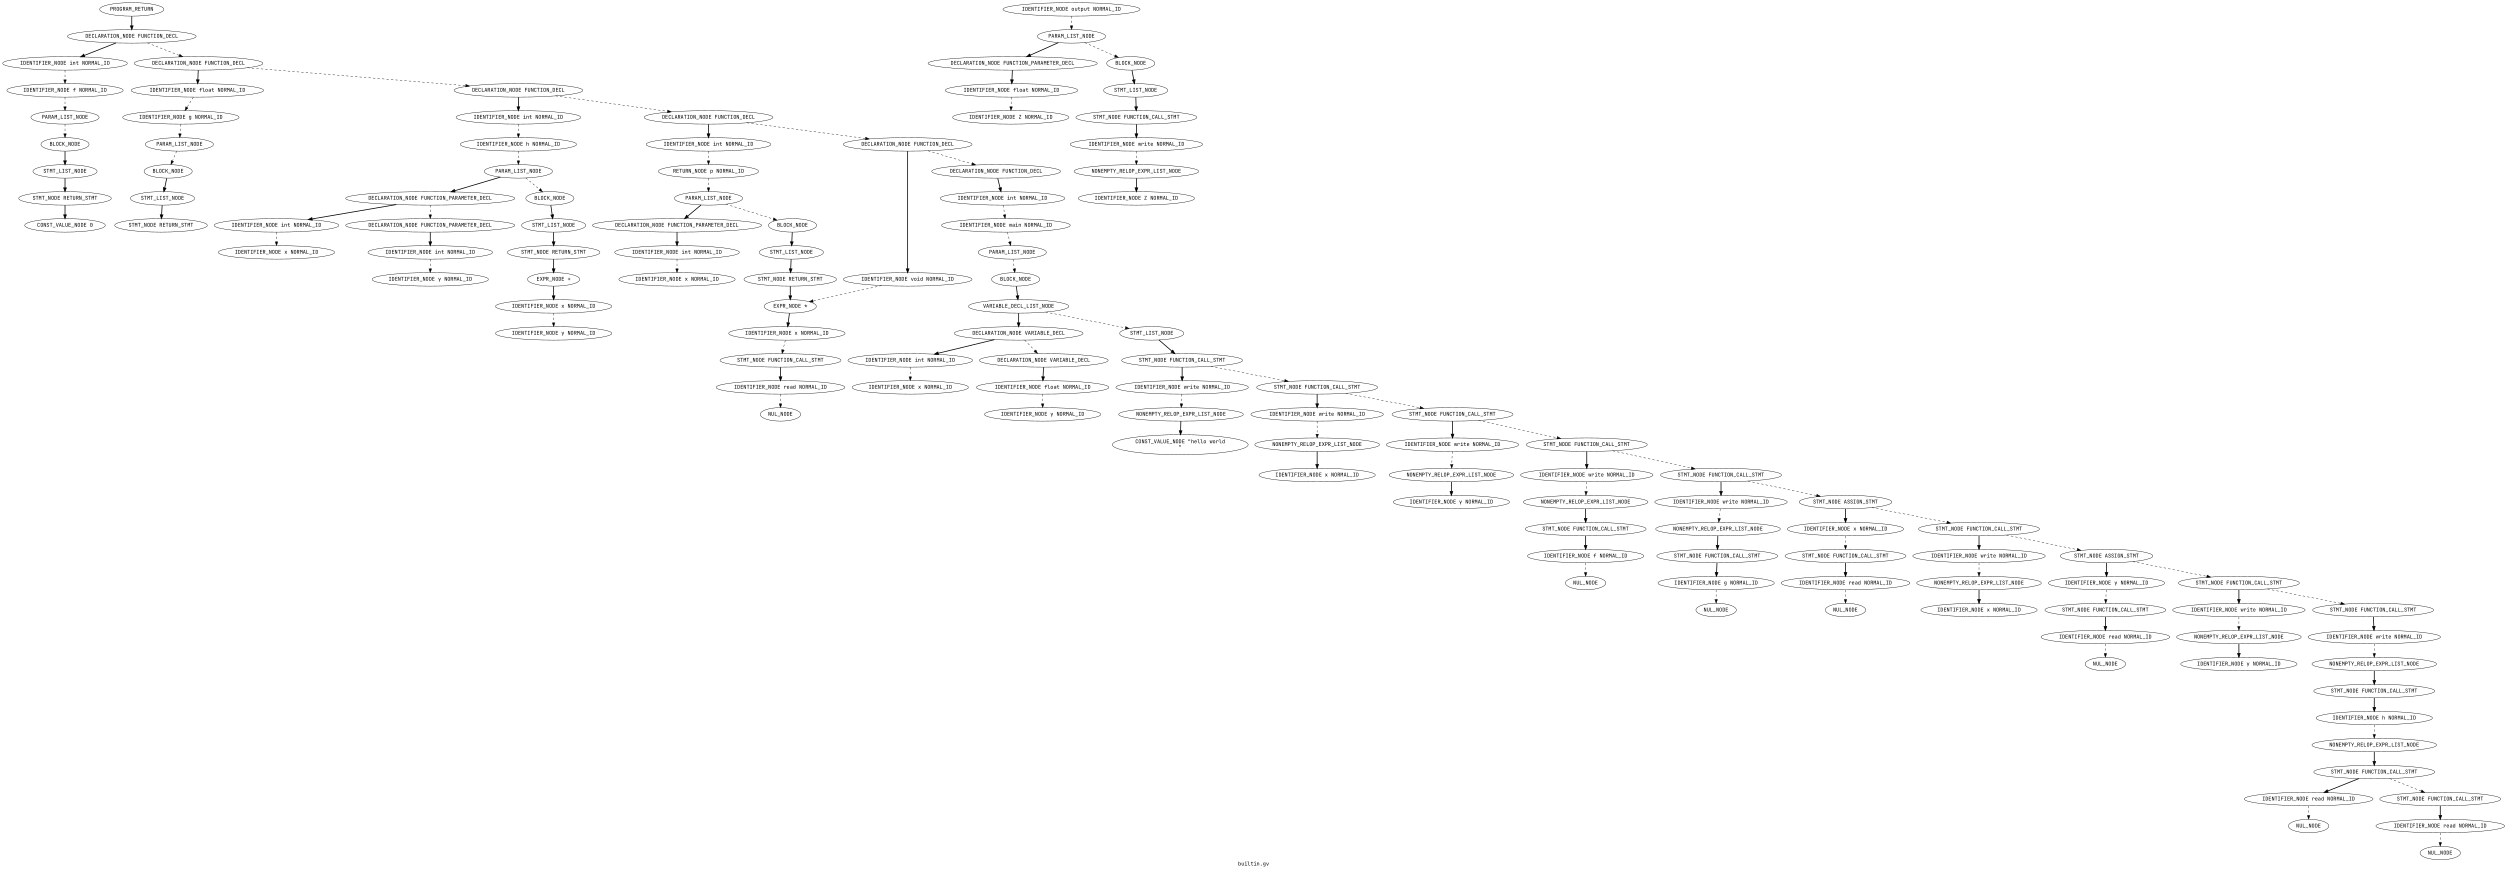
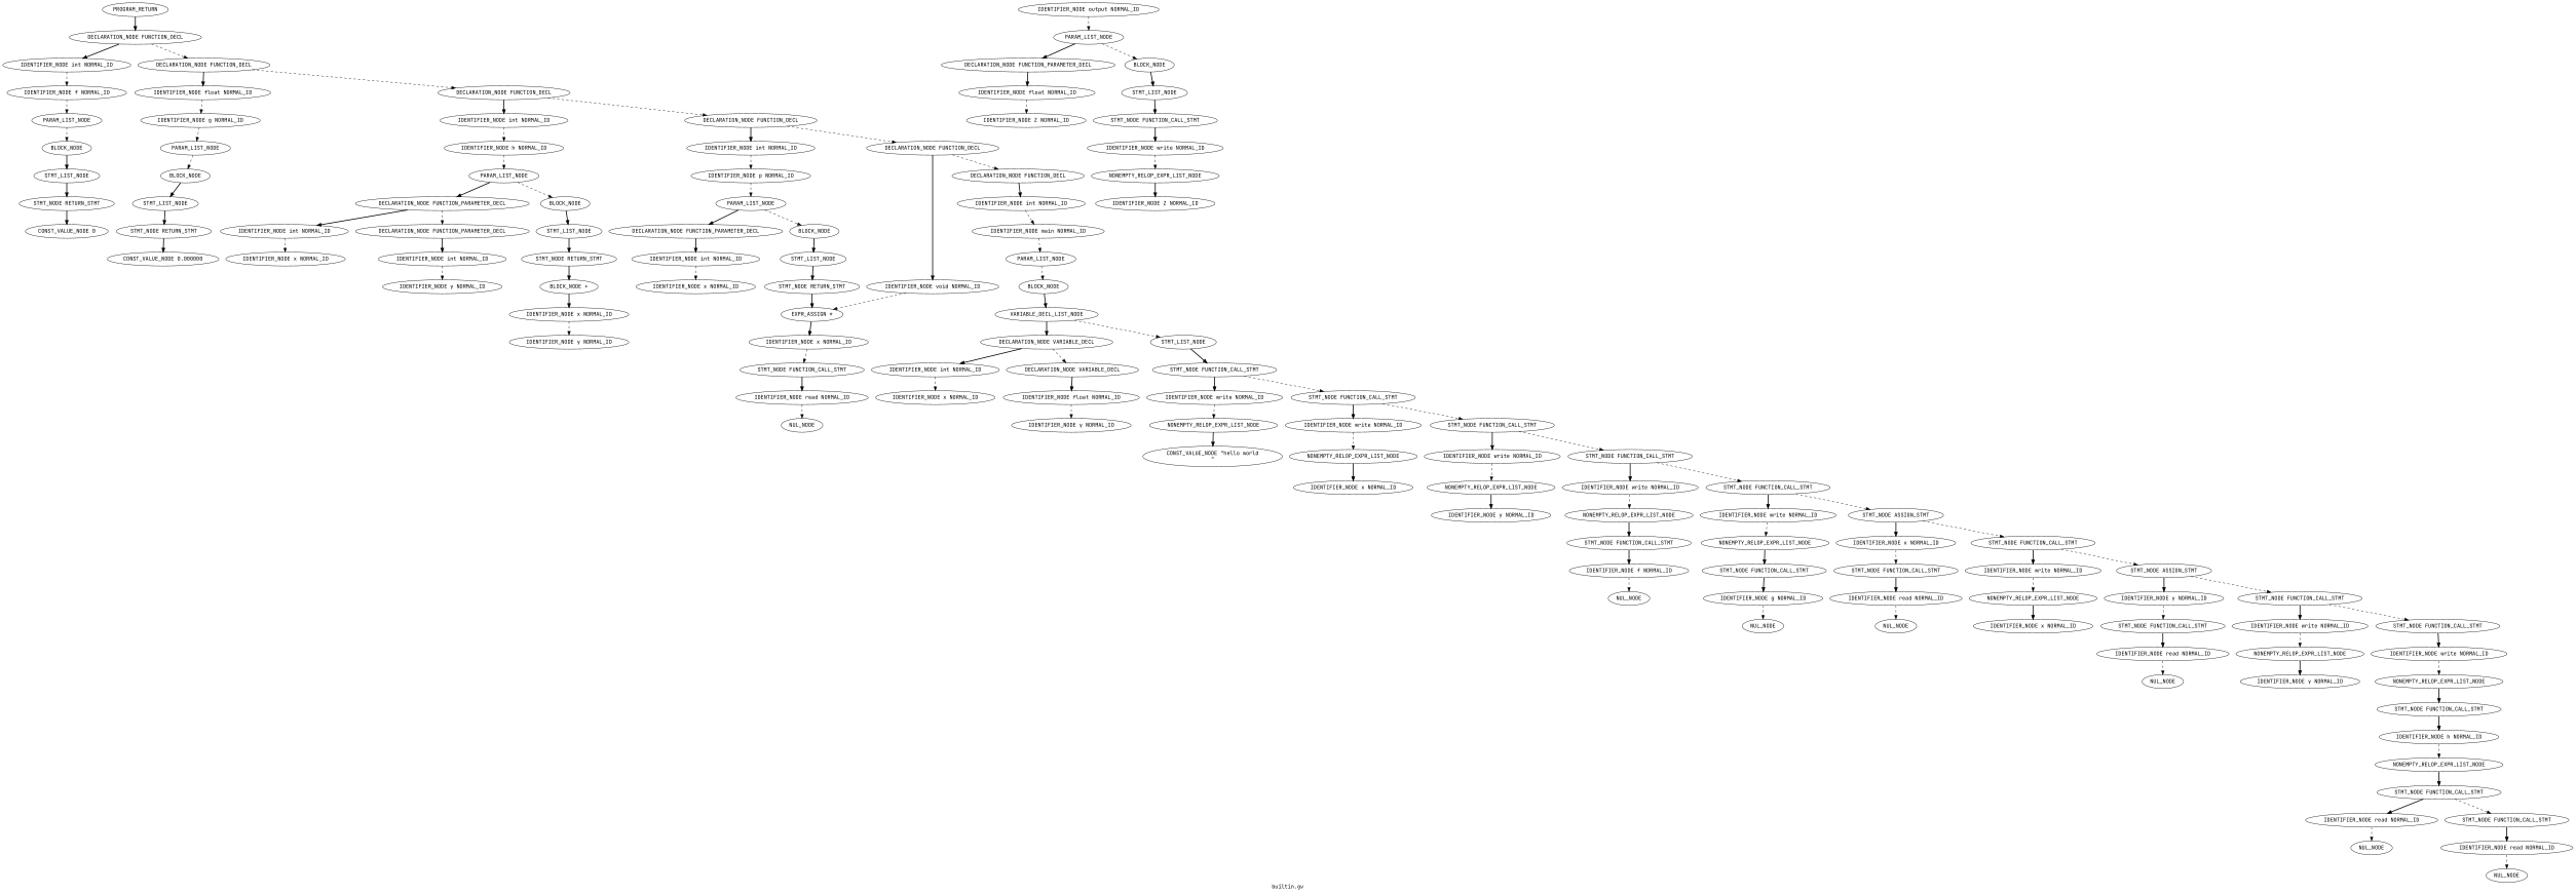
  digraph {
    fontname="JetBrains Mono"
    label="builtin.gv"
    node [fontname="JetBrains Mono"]
    edge [fontname="JetBrains Mono" style=bold]
    n1 [label=PROGRAM_RETURN]
    n2 [label="DECLARATION_NODE FUNCTION_DECL"]
    n3 [label="IDENTIFIER_NODE int NORMAL_ID"]
    n4 [label="DECLARATION_NODE FUNCTION_DECL"]
    n5 [label="IDENTIFIER_NODE f NORMAL_ID"]
    n6 [label="IDENTIFIER_NODE float NORMAL_ID"]
    n7 [label="DECLARATION_NODE FUNCTION_DECL"]
    n8 [label=PARAM_LIST_NODE]
    n9 [label=BLOCK_NODE]
    n10 [label=STMT_LIST_NODE]
    n11 [label="STMT_NODE RETURN_STMT"]
    n12 [label="CONST_VALUE_NODE 0"]
    n13 [label="IDENTIFIER_NODE g NORMAL_ID"]
    n14 [label="IDENTIFIER_NODE int NORMAL_ID"]
    n15 [label="DECLARATION_NODE FUNCTION_DECL"]
    n16 [label=PARAM_LIST_NODE]
    n17 [label=BLOCK_NODE]
    n18 [label=STMT_LIST_NODE]
    n19 [label="STMT_NODE RETURN_STMT"]
+   n20 [label="CONST_VALUE_NODE 0.000000"]
    n21 [label="IDENTIFIER_NODE h NORMAL_ID"]
    n22 [label="IDENTIFIER_NODE int NORMAL_ID"]
    n23 [label="DECLARATION_NODE FUNCTION_DECL"]
    n24 [label=PARAM_LIST_NODE]
    n25 [label="DECLARATION_NODE FUNCTION_PARAMETER_DECL"]
    n26 [label=BLOCK_NODE]
    n27 [label="IDENTIFIER_NODE int NORMAL_ID"]
    n28 [label="DECLARATION_NODE FUNCTION_PARAMETER_DECL"]
    n29 [label=STMT_LIST_NODE]
    n30 [label="IDENTIFIER_NODE x NORMAL_ID"]
    n31 [label="IDENTIFIER_NODE int NORMAL_ID"]
    n32 [label="IDENTIFIER_NODE y NORMAL_ID"]
    n33 [label="STMT_NODE RETURN_STMT"]
-   n34 [label="EXPR_NODE +"]
+   n34 [label="BLOCK_NODE +"]
    n35 [label="IDENTIFIER_NODE x NORMAL_ID"]
    n36 [label="IDENTIFIER_NODE y NORMAL_ID"]
-   n37 [label="RETURN_NODE p NORMAL_ID"]
+   n37 [label="IDENTIFIER_NODE p NORMAL_ID"]
    n38 [label="IDENTIFIER_NODE void NORMAL_ID"]
    n39 [label="DECLARATION_NODE FUNCTION_DECL"]
    n40 [label=PARAM_LIST_NODE]
    n41 [label="DECLARATION_NODE FUNCTION_PARAMETER_DECL"]
    n42 [label=BLOCK_NODE]
    n43 [label="IDENTIFIER_NODE int NORMAL_ID"]
    n44 [label=STMT_LIST_NODE]
    n45 [label="IDENTIFIER_NODE x NORMAL_ID"]
    n46 [label="STMT_NODE RETURN_STMT"]
-   n47 [label="EXPR_NODE *"]
+   n47 [label="EXPR_ASSIGN *"]
    n48 [label="IDENTIFIER_NODE x NORMAL_ID"]
    n49 [label="STMT_NODE FUNCTION_CALL_STMT"]
    n50 [label="IDENTIFIER_NODE read NORMAL_ID"]
    n51 [label=NUL_NODE]
    n52 [label="IDENTIFIER_NODE int NORMAL_ID"]
    n53 [label="IDENTIFIER_NODE output NORMAL_ID"]
    n54 [label=PARAM_LIST_NODE]
    n55 [label="DECLARATION_NODE FUNCTION_PARAMETER_DECL"]
    n56 [label=BLOCK_NODE]
    n57 [label="IDENTIFIER_NODE float NORMAL_ID"]
    n58 [label=STMT_LIST_NODE]
    n59 [label="IDENTIFIER_NODE Z NORMAL_ID"]
    n60 [label="STMT_NODE FUNCTION_CALL_STMT"]
    n61 [label="IDENTIFIER_NODE write NORMAL_ID"]
    n62 [label=NONEMPTY_RELOP_EXPR_LIST_NODE]
    n63 [label="IDENTIFIER_NODE Z NORMAL_ID"]
    n64 [label="IDENTIFIER_NODE main NORMAL_ID"]
    n65 [label=PARAM_LIST_NODE]
    n66 [label=BLOCK_NODE]
    n67 [label=VARIABLE_DECL_LIST_NODE]
    n68 [label="DECLARATION_NODE VARIABLE_DECL"]
    n69 [label=STMT_LIST_NODE]
    n70 [label="IDENTIFIER_NODE int NORMAL_ID"]
    n71 [label="DECLARATION_NODE VARIABLE_DECL"]
    n72 [label="STMT_NODE FUNCTION_CALL_STMT"]
    n73 [label="IDENTIFIER_NODE x NORMAL_ID"]
    n74 [label="IDENTIFIER_NODE float NORMAL_ID"]
    n75 [label="IDENTIFIER_NODE y NORMAL_ID"]
    n76 [label="IDENTIFIER_NODE write NORMAL_ID"]
    n77 [label="STMT_NODE FUNCTION_CALL_STMT"]
    n78 [label=NONEMPTY_RELOP_EXPR_LIST_NODE]
    n79 [label="IDENTIFIER_NODE write NORMAL_ID"]
    n80 [label="STMT_NODE FUNCTION_CALL_STMT"]
    n81 [label="CONST_VALUE_NODE \"hello world\n\""]
    n82 [label=NONEMPTY_RELOP_EXPR_LIST_NODE]
    n83 [label="IDENTIFIER_NODE write NORMAL_ID"]
    n84 [label="STMT_NODE FUNCTION_CALL_STMT"]
    n85 [label="IDENTIFIER_NODE x NORMAL_ID"]
    n86 [label=NONEMPTY_RELOP_EXPR_LIST_NODE]
    n87 [label="IDENTIFIER_NODE write NORMAL_ID"]
    n88 [label="STMT_NODE FUNCTION_CALL_STMT"]
    n89 [label="IDENTIFIER_NODE y NORMAL_ID"]
    n90 [label=NONEMPTY_RELOP_EXPR_LIST_NODE]
    n91 [label="IDENTIFIER_NODE write NORMAL_ID"]
    n92 [label="STMT_NODE ASSIGN_STMT"]
    n93 [label="STMT_NODE FUNCTION_CALL_STMT"]
    n94 [label="IDENTIFIER_NODE f NORMAL_ID"]
    n95 [label=NUL_NODE]
    n96 [label=NONEMPTY_RELOP_EXPR_LIST_NODE]
    n97 [label="IDENTIFIER_NODE x NORMAL_ID"]
    n98 [label="STMT_NODE FUNCTION_CALL_STMT"]
    n99 [label="STMT_NODE FUNCTION_CALL_STMT"]
    n100 [label="IDENTIFIER_NODE g NORMAL_ID"]
    n101 [label=NUL_NODE]
    n102 [label="STMT_NODE FUNCTION_CALL_STMT"]
    n103 [label="IDENTIFIER_NODE write NORMAL_ID"]
    n104 [label="STMT_NODE ASSIGN_STMT"]
    n105 [label="IDENTIFIER_NODE read NORMAL_ID"]
    n106 [label=NUL_NODE]
    n107 [label=NONEMPTY_RELOP_EXPR_LIST_NODE]
    n108 [label="IDENTIFIER_NODE y NORMAL_ID"]
    n109 [label="STMT_NODE FUNCTION_CALL_STMT"]
    n110 [label="IDENTIFIER_NODE x NORMAL_ID"]
    n111 [label="STMT_NODE FUNCTION_CALL_STMT"]
    n112 [label="IDENTIFIER_NODE write NORMAL_ID"]
    n113 [label="STMT_NODE FUNCTION_CALL_STMT"]
    n114 [label="IDENTIFIER_NODE read NORMAL_ID"]
    n115 [label=NUL_NODE]
    n116 [label=NONEMPTY_RELOP_EXPR_LIST_NODE]
    n117 [label="IDENTIFIER_NODE write NORMAL_ID"]
    n118 [label="IDENTIFIER_NODE y NORMAL_ID"]
    n119 [label=NONEMPTY_RELOP_EXPR_LIST_NODE]
    n120 [label="STMT_NODE FUNCTION_CALL_STMT"]
    n121 [label="IDENTIFIER_NODE h NORMAL_ID"]
    n122 [label=NONEMPTY_RELOP_EXPR_LIST_NODE]
    n123 [label="STMT_NODE FUNCTION_CALL_STMT"]
    n124 [label="IDENTIFIER_NODE read NORMAL_ID"]
    n125 [label="STMT_NODE FUNCTION_CALL_STMT"]
    n126 [label=NUL_NODE]
    n127 [label="IDENTIFIER_NODE read NORMAL_ID"]
    n128 [label=NUL_NODE]
    n1 -> n2
    n2 -> n3
    n2 -> n4 [style=dashed]
    n3 -> n5 [style=dashed]
    n4 -> n6
    n4 -> n7 [style=dashed]
    n5 -> n8 [style=dashed]
    n6 -> n13 [style=dashed]
    n7 -> n14
    n7 -> n15 [style=dashed]
    n8 -> n9 [style=dashed]
    n9 -> n10
    n10 -> n11
    n11 -> n12
    n13 -> n16 [style=dashed]
    n14 -> n21 [style=dashed]
    n15 -> n22
    n15 -> n23 [style=dashed]
    n16 -> n17 [style=dashed]
    n17 -> n18
    n18 -> n19
+   n19 -> n20
    n21 -> n24 [style=dashed]
    n22 -> n37 [style=dashed]
    n23 -> n38
    n23 -> n39 [style=dashed]
    n24 -> n25
    n24 -> n26 [style=dashed]
    n25 -> n27
    n25 -> n28 [style=dashed]
    n26 -> n29
    n27 -> n30 [style=dashed]
    n28 -> n31
    n29 -> n33
    n31 -> n32 [style=dashed]
    n33 -> n34
    n34 -> n35
    n35 -> n36 [style=dashed]
    n37 -> n40 [style=dashed]
    n38 -> n47 [style=dashed]
    n39 -> n52
    n40 -> n41
    n40 -> n42 [style=dashed]
    n41 -> n43
    n42 -> n44
    n43 -> n45 [style=dashed]
    n44 -> n46
    n46 -> n47
    n47 -> n48
    n48 -> n49 [style=dashed]
    n49 -> n50
    n50 -> n51 [style=dashed]
    n52 -> n64 [style=dashed]
    n53 -> n54 [style=dashed]
    n54 -> n55
    n54 -> n56 [style=dashed]
    n55 -> n57
    n56 -> n58
    n57 -> n59 [style=dashed]
    n58 -> n60
    n60 -> n61
    n61 -> n62 [style=dashed]
    n62 -> n63
    n64 -> n65 [style=dashed]
    n65 -> n66 [style=dashed]
    n66 -> n67
    n67 -> n68
    n67 -> n69 [style=dashed]
    n68 -> n70
    n68 -> n71 [style=dashed]
    n69 -> n72
    n70 -> n73 [style=dashed]
    n71 -> n74
    n72 -> n76
    n72 -> n77 [style=dashed]
    n74 -> n75 [style=dashed]
    n76 -> n78 [style=dashed]
    n77 -> n79
    n77 -> n80 [style=dashed]
    n78 -> n81
    n79 -> n82 [style=dashed]
    n80 -> n83
    n80 -> n84 [style=dashed]
    n82 -> n85
    n83 -> n86 [style=dashed]
    n84 -> n87
    n84 -> n88 [style=dashed]
    n86 -> n89
    n87 -> n90 [style=dashed]
    n88 -> n91
    n88 -> n92 [style=dashed]
    n90 -> n93
    n91 -> n96 [style=dashed]
    n92 -> n97
    n92 -> n98 [style=dashed]
    n93 -> n94
    n94 -> n95 [style=dashed]
    n96 -> n99
    n97 -> n102 [style=dashed]
    n98 -> n103
    n98 -> n104 [style=dashed]
    n99 -> n100
    n100 -> n101 [style=dashed]
    n102 -> n105
    n103 -> n107 [style=dashed]
    n104 -> n108
    n104 -> n109 [style=dashed]
    n105 -> n106 [style=dashed]
    n107 -> n110
    n108 -> n111 [style=dashed]
    n109 -> n112
    n109 -> n113 [style=dashed]
    n111 -> n114
    n112 -> n116 [style=dashed]
    n113 -> n117
    n114 -> n115 [style=dashed]
    n116 -> n118
    n117 -> n119 [style=dashed]
    n119 -> n120
    n120 -> n121
    n121 -> n122 [style=dashed]
    n122 -> n123
    n123 -> n124
    n123 -> n125 [style=dashed]
    n124 -> n126 [style=dashed]
    n125 -> n127
    n127 -> n128 [style=dashed]
  }
